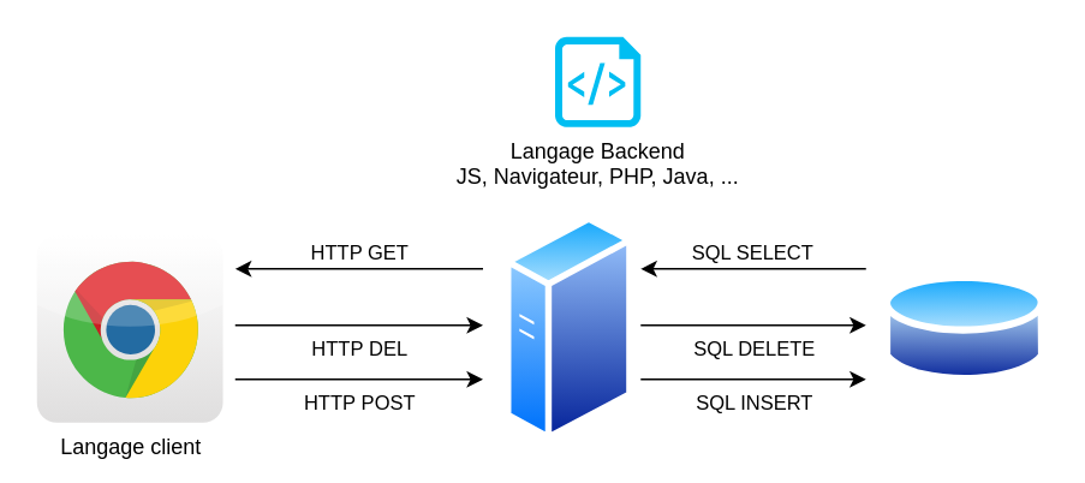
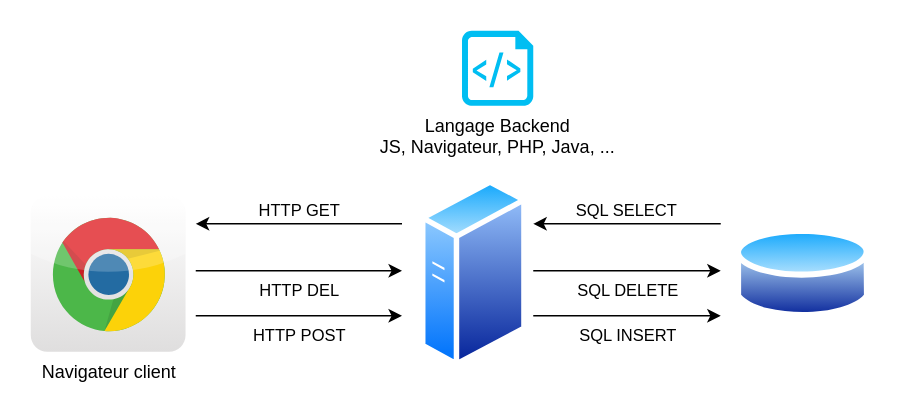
  <mxCell id="0" />
  <mxCell id="1" parent="0" />
- <mxCell id="2" value="Langage client" style="dashed=0;outlineConnect=0;html=1;align=center;labelPosition=center;verticalLabelPosition=bottom;verticalAlign=top;shape=mxgraph.webicons.chrome;gradientColor=#DFDEDE;labelBackgroundColor=none;fontColor=#000000;" parent="1" vertex="1"><mxGeometry x="20" y="130" width="103.2" height="104" as="geometry" /></mxCell>
+ <mxCell id="2" value="Navigateur client" style="dashed=0;outlineConnect=0;html=1;align=center;labelPosition=center;verticalLabelPosition=bottom;verticalAlign=top;shape=mxgraph.webicons.chrome;gradientColor=#DFDEDE;labelBackgroundColor=none;fontColor=#000000;" parent="1" vertex="1"><mxGeometry x="20" y="130" width="103.2" height="104" as="geometry" /></mxCell>
  <mxCell id="3" value="Langage Backend&lt;div&gt;JS, Navigateur, PHP, Java, ...&lt;/div&gt;" style="verticalLabelPosition=bottom;html=1;verticalAlign=top;align=center;strokeColor=none;fillColor=#00BEF2;shape=mxgraph.azure.script_file;pointerEvents=1;labelBackgroundColor=none;fontColor=#000000;" parent="1" vertex="1"><mxGeometry x="307.5" y="20" width="47.5" height="50" as="geometry" /></mxCell>
  <mxCell id="4" value="HTTP&lt;span style=&quot;background-color: initial;&quot;&gt;&amp;nbsp;POST&lt;/span&gt;" style="endArrow=classic;startArrow=none;html=1;rounded=0;labelBackgroundColor=none;fontColor=#000000;strokeColor=#000000;startFill=0;verticalAlign=top;" parent="1" edge="1"><mxGeometry width="50" height="50" relative="1" as="geometry"><mxPoint x="130" y="210" as="sourcePoint" /><mxPoint x="267.5" y="210" as="targetPoint" /></mxGeometry></mxCell>
  <mxCell id="5" value="HTTP GET" style="endArrow=none;startArrow=classic;html=1;rounded=0;labelBackgroundColor=none;fontColor=#000000;strokeColor=#000000;verticalAlign=bottom;endFill=0;" parent="1" edge="1"><mxGeometry x="-0.002" width="50" height="50" relative="1" as="geometry"><mxPoint x="130" y="148.7" as="sourcePoint" /><mxPoint x="267.5" y="148.7" as="targetPoint" /><mxPoint as="offset" /></mxGeometry></mxCell>
  <mxCell id="6" value="" style="image;aspect=fixed;perimeter=ellipsePerimeter;html=1;align=center;shadow=0;dashed=0;spacingTop=3;image=img/lib/active_directory/generic_server.svg;" parent="1" vertex="1"><mxGeometry x="280" y="118.5" width="71.12" height="127" as="geometry" /></mxCell>
  <mxCell id="7" value="" style="image;aspect=fixed;perimeter=ellipsePerimeter;html=1;align=center;shadow=0;dashed=0;spacingTop=3;image=img/lib/active_directory/database.svg;" parent="1" vertex="1"><mxGeometry x="490" y="148.7" width="90" height="66.6" as="geometry" /></mxCell>
  <mxCell id="8" value="SQL INSERT" style="endArrow=classic;startArrow=none;html=1;rounded=0;labelBackgroundColor=none;fontColor=#000000;strokeColor=#000000;startFill=0;verticalAlign=top;" parent="1" edge="1"><mxGeometry width="50" height="50" relative="1" as="geometry"><mxPoint x="355" y="210" as="sourcePoint" /><mxPoint x="480" y="210" as="targetPoint" /></mxGeometry></mxCell>
  <mxCell id="9" value="SQL SELECT" style="endArrow=none;startArrow=classic;html=1;rounded=0;labelBackgroundColor=none;fontColor=#000000;strokeColor=#000000;verticalAlign=bottom;endFill=0;" parent="1" edge="1"><mxGeometry x="-0.002" width="50" height="50" relative="1" as="geometry"><mxPoint x="355" y="148.7" as="sourcePoint" /><mxPoint x="480" y="148.7" as="targetPoint" /><mxPoint as="offset" /></mxGeometry></mxCell>
  <mxCell id="10" value="HTTP&lt;span style=&quot;background-color: initial;&quot;&gt;&amp;nbsp;DEL&lt;/span&gt;" style="endArrow=classic;startArrow=none;html=1;rounded=0;labelBackgroundColor=none;fontColor=#000000;strokeColor=#000000;startFill=0;verticalAlign=top;" parent="1" edge="1"><mxGeometry width="50" height="50" relative="1" as="geometry"><mxPoint x="130" y="180" as="sourcePoint" /><mxPoint x="267.5" y="180" as="targetPoint" /></mxGeometry></mxCell>
  <mxCell id="11" value="SQL DELETE" style="endArrow=classic;startArrow=none;html=1;rounded=0;labelBackgroundColor=none;fontColor=#000000;strokeColor=#000000;startFill=0;verticalAlign=top;" parent="1" edge="1"><mxGeometry width="50" height="50" relative="1" as="geometry"><mxPoint x="355" y="180" as="sourcePoint" /><mxPoint x="480" y="180" as="targetPoint" /></mxGeometry></mxCell>
